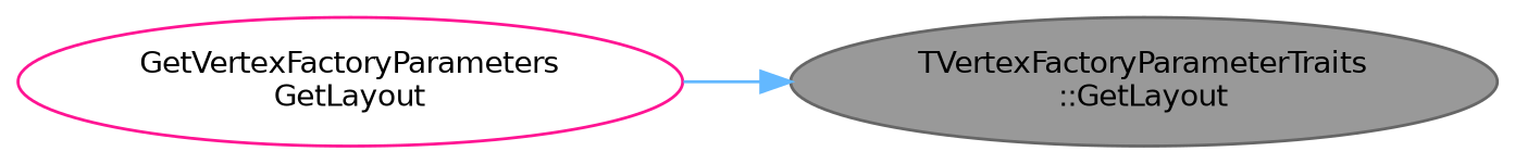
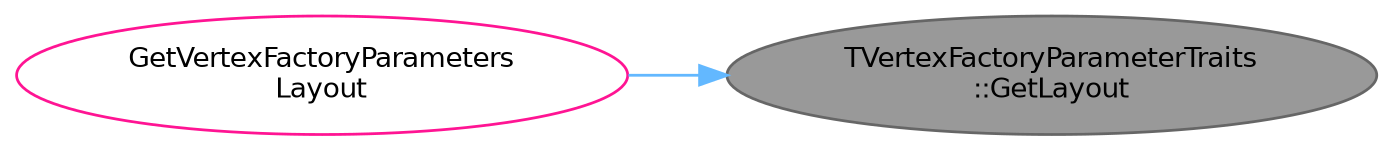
  digraph {
    rankdir=RL
    node [fontname=Helvetica fontsize=10 shape=ellipse style=filled]
    n1 [color=gray40 fillcolor=grey60 fontcolor=black height=0.2 label="TVertexFactoryParameterTraits\l::GetLayout" width=0.4]
-   n2 [color=deeppink fillcolor=white height=0.2 label="GetVertexFactoryParameters\lGetLayout" width=0.4]
+   n2 [color=deeppink fillcolor=white height=0.2 label="GetVertexFactoryParameters\lLayout" width=0.4]
    n1 -> n2 [color=steelblue1 dir=back fontname=Helvetica fontsize=10 labelfontname=Helvetica labelfontsize=10 style=solid]
  }
